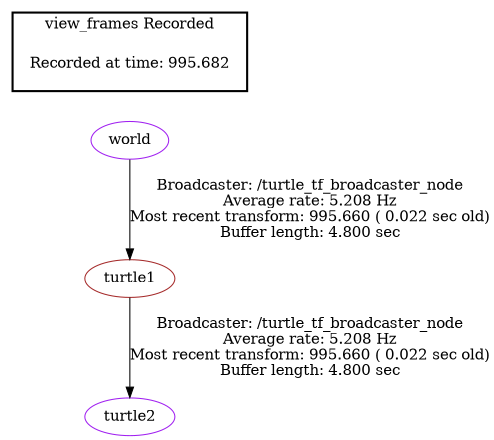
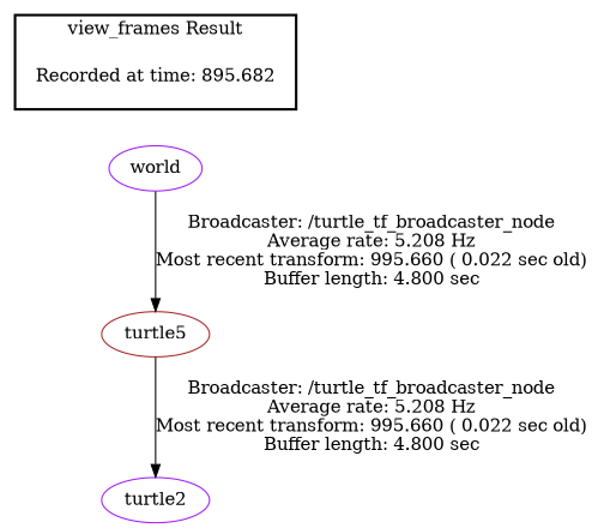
  digraph {
    node [color=purple]
-   "Recorded at time: 995.682" [shape=plaintext]
+   "Recorded at time: 995.682" [shape=plaintext label="Recorded at time: 895.682"]
    world
-   turtle1 [color=brown]
+   turtle1 [color=brown label=turtle5]
    turtle2
    subgraph cluster_1 {
      color=black
-     label="view_frames Recorded"
+     label="view_frames Result"
      style=bold
      "Recorded at time: 995.682"
    }
    "Recorded at time: 995.682" -> world [style=invis]
    world -> turtle1 [label="Broadcaster: /turtle_tf_broadcaster_node\nAverage rate: 5.208 Hz\nMost recent transform: 995.660 ( 0.022 sec old)\nBuffer length: 4.800 sec\n"]
    turtle1 -> turtle2 [label="Broadcaster: /turtle_tf_broadcaster_node\nAverage rate: 5.208 Hz\nMost recent transform: 995.660 ( 0.022 sec old)\nBuffer length: 4.800 sec\n"]
  }
